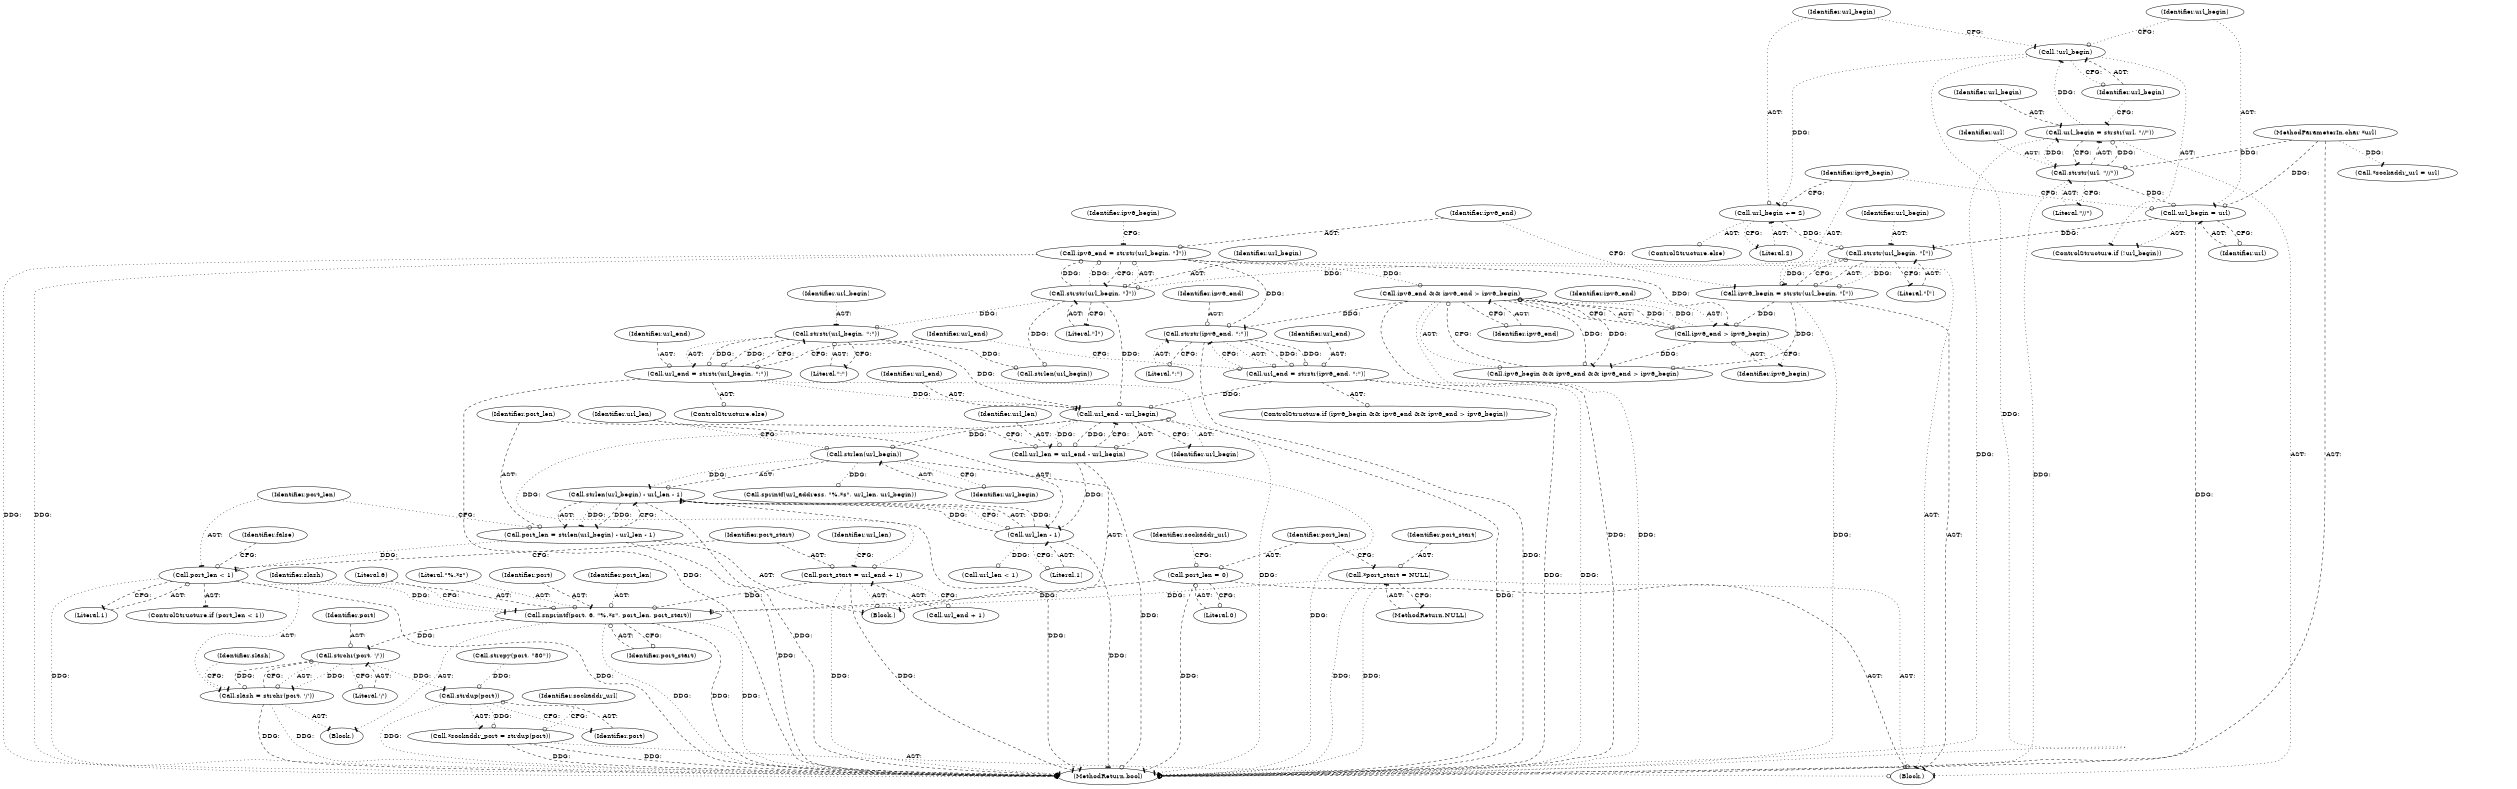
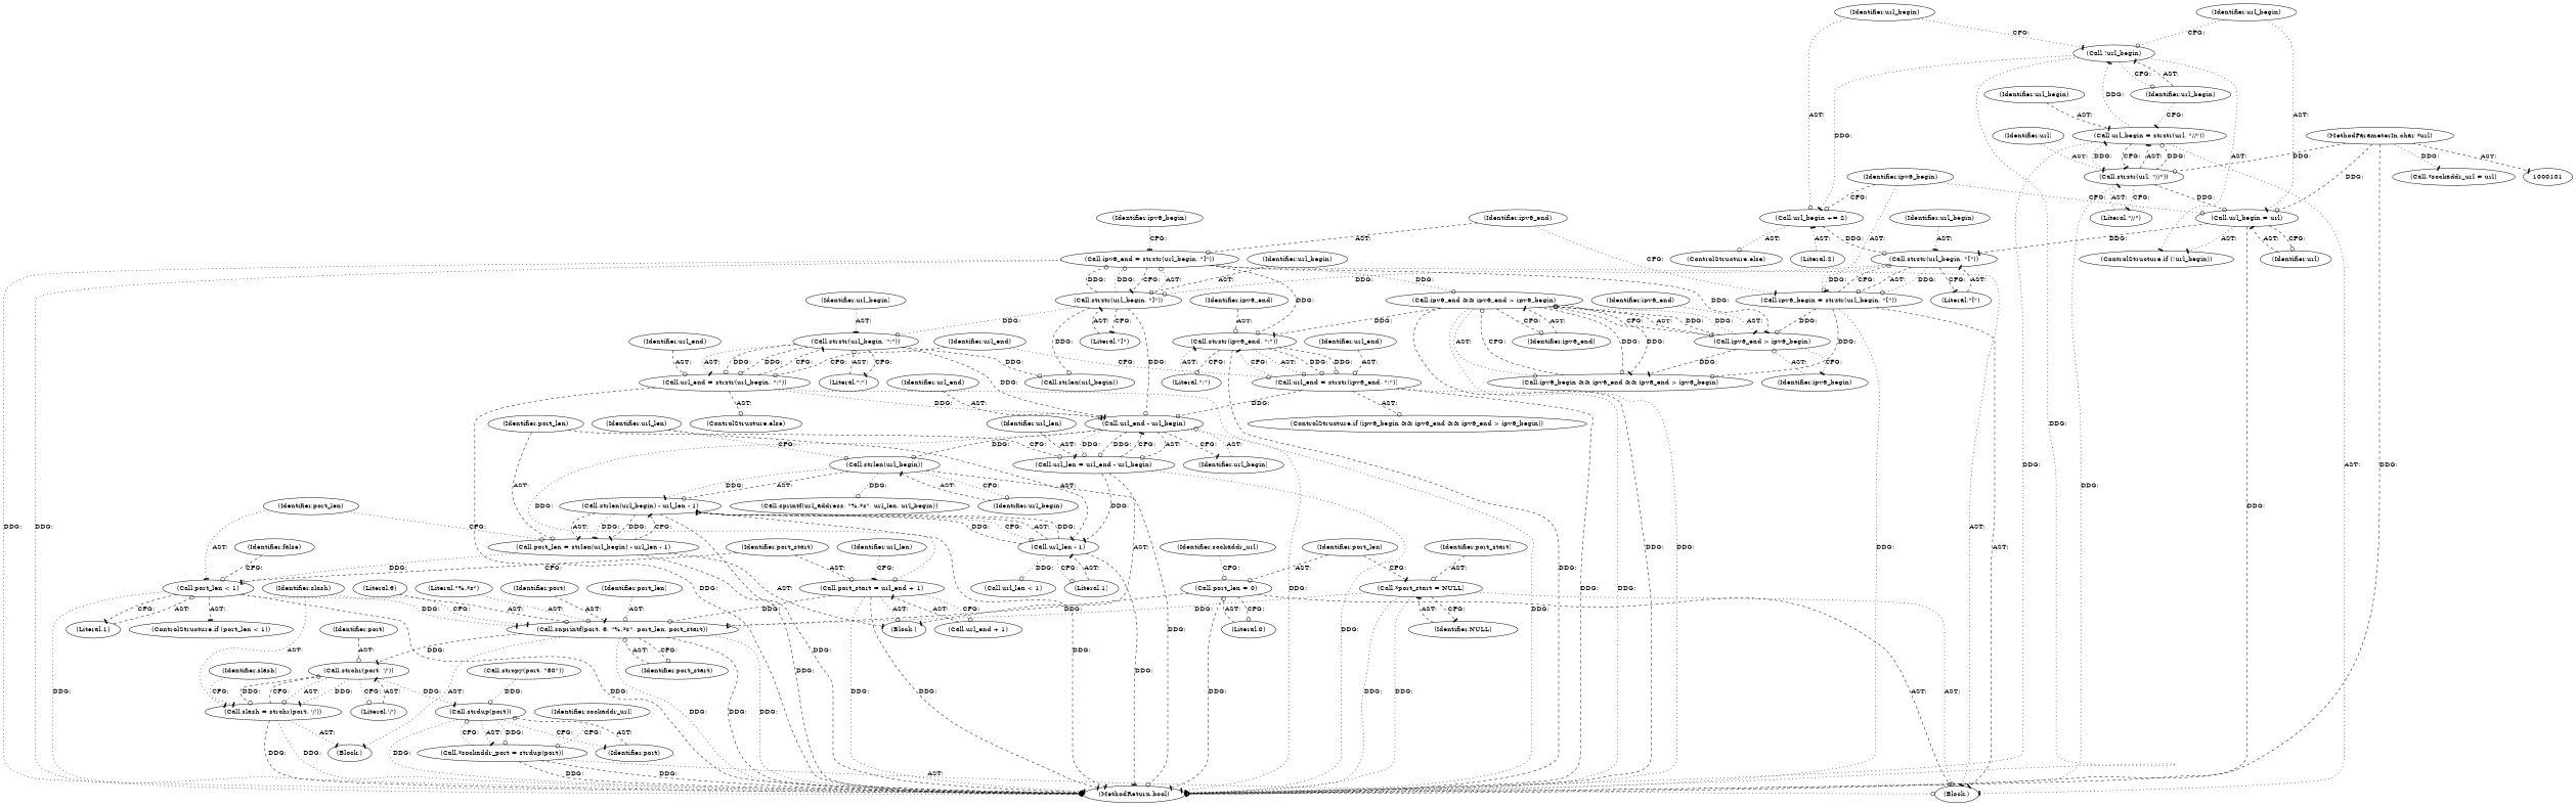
  digraph {
    edge [arrowhead=odot style=dashed]
    n1 [label="(Call,snprintf(port, 6, \"%.*s\", port_len, port_start))"]
    n2 [label="(Call,strchr(port, '/'))"]
    n3 [label="(MethodReturn,bool)"]
    n4 [label="(Identifier,port_start)"]
    n5 [label="(Block,)"]
    n6 [label="(Call,slash = strchr(port, '/'))"]
    n7 [label="(Call,strdup(port))"]
    n8 [label="(Literal,'/')"]
    n9 [label="(Call,port_len < 1)"]
    n10 [label="(Literal,1)"]
    n11 [label="(ControlStructure,if (port_len < 1))"]
    n12 [label="(Call,port_len = strlen(url_begin) - url_len - 1)"]
    n13 [label="(Call,strlen(url_begin) - url_len - 1)"]
    n14 [label="(Block,)"]
    n15 [label="(Call,url_len - 1)"]
    n16 [label="(Literal,1)"]
    n17 [label="(Call,url_len < 1)"]
    n18 [label="(Call,strlen(url_begin))"]
    n19 [label="(Call,sprintf(url_address, \"%.*s\", url_len, url_begin))"]
    n20 [label="(Identifier,url_begin)"]
    n21 [label="(Call,url_end - url_begin)"]
    n22 [label="(Call,url_len = url_end - url_begin)"]
    n23 [label="(Call,port_start = url_end + 1)"]
    n24 [label="(Identifier,url_begin)"]
    n25 [label="(Call,url_end + 1)"]
    n26 [label="(Call,url_end = strstr(ipv6_end, \":\"))"]
    n27 [label="(Call,strstr(ipv6_end, \":\"))"]
    n28 [label="(ControlStructure,if (ipv6_begin && ipv6_end && ipv6_end > ipv6_begin))"]
    n29 [label="(Literal,\":\")"]
    n30 [label="(Call,ipv6_end && ipv6_end > ipv6_begin)"]
    n31 [label="(Call,ipv6_end > ipv6_begin)"]
    n32 [label="(Call,ipv6_begin && ipv6_end && ipv6_end > ipv6_begin)"]
    n33 [label="(Identifier,ipv6_end)"]
    n34 [label="(Identifier,ipv6_begin)"]
    n35 [label="(Call,ipv6_end = strstr(url_begin, \"]\"))"]
    n36 [label="(Call,strstr(url_begin, \"]\"))"]
    n37 [label="(Block,)"]
    n38 [label="(Call,strstr(url_begin, \":\"))"]
    n39 [label="(Literal,\"]\")"]
    n40 [label="(Call,strlen(url_begin))"]
    n41 [label="(Call,url_end = strstr(url_begin, \":\"))"]
    n42 [label="(Literal,\":\")"]
    n43 [label="(Call,strstr(url_begin, \"[\"))"]
    n44 [label="(Call,ipv6_begin = strstr(url_begin, \"[\"))"]
    n45 [label="(Literal,\"[\")"]
    n46 [label="(Call,url_begin = url)"]
    n47 [label="(ControlStructure,if (!url_begin))"]
    n48 [label="(Identifier,url)"]
    n49 [label="(Call,strstr(url, \"//\"))"]
    n50 [label="(Call,url_begin = strstr(url, \"//\"))"]
    n51 [label="(Literal,\"//\")"]
    n52 [label="(Call,!url_begin)"]
    n53 [label="(MethodParameterIn,char *url)"]
    n54 [label="(Call,*sockaddr_url = url)"]
+   1000101
    n56 [label="(Call,url_begin += 2)"]
    n57 [label="(ControlStructure,else)"]
    n58 [label="(Literal,2)"]
    n59 [label="(Identifier,url_begin)"]
    n60 [label="(ControlStructure,else)"]
    n61 [label="(Call,port_len = 0)"]
    n62 [label="(Literal,0)"]
    n63 [label="(Call,*port_start = NULL)"]
-   n64 [label="(MethodReturn,NULL)"]
+   n64 [label="(Identifier,NULL)"]
    n65 [label="(Call,*sockaddr_port = strdup(port))"]
    n66 [label="(Identifier,port)"]
    n67 [label="(Identifier,url)"]
    n68 [label="(Identifier,port_len)"]
    n69 [label="(Identifier,ipv6_begin)"]
    n70 [label="(Literal,\"%.*s\")"]
    n71 [label="(Identifier,ipv6_end)"]
    n72 [label="(Identifier,ipv6_end)"]
    n73 [label="(Identifier,port)"]
    n74 [label="(Identifier,port_len)"]
    n75 [label="(Identifier,slash)"]
    n76 [label="(Identifier,url_end)"]
    n77 [label="(Call,strcpy(port, \"80\"))"]
    n78 [label="(Identifier,sockaddr_url)"]
    n79 [label="(Identifier,url_begin)"]
    n80 [label="(Identifier,url_begin)"]
    n81 [label="(Identifier,url_begin)"]
    n82 [label="(Identifier,ipv6_end)"]
    n83 [label="(Identifier,port_len)"]
    n84 [label="(Identifier,sockaddr_url)"]
    n85 [label="(Identifier,port_start)"]
    n86 [label="(Identifier,url_end)"]
    n87 [label="(Identifier,false)"]
    n88 [label="(Identifier,url_begin)"]
    n89 [label="(Identifier,url_len)"]
    n90 [label="(Identifier,url_begin)"]
    n91 [label="(Identifier,ipv6_begin)"]
    n92 [label="(Identifier,slash)"]
    n93 [label="(Identifier,port)"]
    n94 [label="(Identifier,url_end)"]
    n95 [label="(Identifier,url_begin)"]
    n96 [label="(Identifier,url_len)"]
    n97 [label="(Identifier,url_end)"]
    n98 [label="(Identifier,port_len)"]
    n99 [label="(Identifier,port_start)"]
    n100 [label="(Literal,6)"]
    n101 [label="(Identifier,url_len)"]
    n1 -> n2 [arrowhead=tee label="DDG: "]
    n1 -> n3 [label="DDG: " style=dotted]
    n1 -> n3 [label="DDG: "]
    n1 -> n3 [arrowhead=tee label="DDG: " style=dotted]
    n1 -> n4 [label="CFG: "]
    n1 -> n5 [arrowhead=tee label="AST: " style=dotted]
    n2 -> n6 [label="AST: " style=dotted]
    n2 -> n6 [arrowhead=tee label="DDG: " style=dotted]
    n2 -> n6 [label="DDG: "]
    n2 -> n7 [arrowhead=tee label="DDG: " style=dotted]
    n2 -> n8 [label="CFG: " style=dotted]
    n4 -> n1 [label="AST: "]
    n6 -> n2 [label="CFG: "]
    n6 -> n3 [label="DDG: "]
    n6 -> n3 [arrowhead=tee label="DDG: " style=dotted]
    n6 -> n5 [arrowhead=tee label="AST: " style=dotted]
    n7 -> n3 [label="DDG: " style=dotted]
    n7 -> n65 [arrowhead=tee label="AST: " style=dotted]
    n7 -> n65 [label="DDG: " style=dotted]
    n7 -> n66 [arrowhead=tee label="CFG: " style=dotted]
    n8 -> n2 [arrowhead=tee label="AST: "]
    n9 -> n1 [arrowhead=tee label="DDG: " style=dotted]
    n9 -> n3 [arrowhead=tee label="DDG: " style=dotted]
    n9 -> n3 [label="DDG: "]
    n9 -> n10 [arrowhead=tee label="CFG: "]
    n9 -> n11 [arrowhead=tee label="AST: "]
    n10 -> n9 [label="AST: "]
    n12 -> n3 [label="DDG: "]
    n12 -> n9 [label="DDG: " style=dotted]
    n12 -> n13 [arrowhead=tee label="CFG: "]
    n12 -> n14 [arrowhead=tee label="AST: "]
    n13 -> n3 [label="DDG: "]
    n13 -> n3 [arrowhead=tee label="DDG: "]
    n13 -> n12 [arrowhead=tee label="AST: "]
    n13 -> n12 [arrowhead=tee label="DDG: " style=dotted]
    n13 -> n12 [arrowhead=tee label="DDG: "]
    n13 -> n15 [label="CFG: " style=dotted]
    n15 -> n3 [arrowhead=tee label="DDG: "]
    n15 -> n13 [arrowhead=tee label="AST: "]
    n15 -> n13 [arrowhead=tee label="DDG: "]
    n15 -> n13 [label="DDG: "]
    n15 -> n16 [label="CFG: " style=dotted]
    n15 -> n17 [label="DDG: " style=dotted]
    n16 -> n15 [arrowhead=tee label="AST: "]
    n18 -> n3 [label="DDG: "]
    n18 -> n13 [label="AST: "]
    n18 -> n13 [arrowhead=tee label="DDG: " style=dotted]
    n18 -> n19 [label="DDG: " style=dotted]
    n18 -> n20 [label="CFG: " style=dotted]
    n20 -> n18 [arrowhead=tee label="AST: "]
-   n21 -> n3 [label="DDG: "]
+   n21 -> n3 [label="DDG: " style=dotted]
    n21 -> n18 [label="DDG: "]
    n21 -> n22 [label="AST: "]
    n21 -> n22 [label="DDG: " style=dotted]
    n21 -> n22 [label="DDG: "]
    n21 -> n23 [label="DDG: " style=dotted]
    n21 -> n24 [arrowhead=tee label="CFG: "]
    n22 -> n3 [label="DDG: " style=dotted]
    n22 -> n14 [arrowhead=tee label="AST: "]
    n22 -> n15 [arrowhead=tee label="DDG: "]
    n22 -> n21 [arrowhead=tee label="CFG: "]
    n23 -> n1 [label="DDG: "]
    n23 -> n3 [arrowhead=tee label="DDG: "]
    n23 -> n3 [arrowhead=tee label="DDG: " style=dotted]
    n23 -> n14 [label="AST: " style=dotted]
    n23 -> n25 [label="CFG: " style=dotted]
    n24 -> n21 [label="AST: " style=dotted]
    n25 -> n23 [arrowhead=tee label="AST: "]
    n26 -> n3 [label="DDG: " style=dotted]
    n26 -> n3 [arrowhead=tee label="DDG: "]
    n26 -> n21 [label="DDG: "]
    n26 -> n27 [arrowhead=tee label="CFG: " style=dotted]
    n26 -> n28 [label="AST: "]
    n27 -> n3 [label="DDG: "]
    n27 -> n26 [label="AST: " style=dotted]
    n27 -> n26 [label="DDG: "]
    n27 -> n26 [label="DDG: "]
    n27 -> n29 [label="CFG: "]
    n29 -> n27 [arrowhead=tee label="AST: " style=dotted]
    n30 -> n3 [label="DDG: "]
    n30 -> n3 [arrowhead=tee label="DDG: " style=dotted]
    n30 -> n27 [arrowhead=tee label="DDG: "]
    n30 -> n31 [label="CFG: "]
    n30 -> n32 [label="AST: " style=dotted]
    n30 -> n32 [label="DDG: "]
    n30 -> n32 [arrowhead=tee label="DDG: "]
    n30 -> n33 [label="CFG: "]
    n31 -> n30 [label="AST: "]
    n31 -> n30 [label="DDG: "]
    n31 -> n30 [label="DDG: " style=dotted]
    n31 -> n32 [arrowhead=tee label="DDG: "]
    n31 -> n34 [arrowhead=tee label="CFG: " style=dotted]
    n32 -> n30 [label="CFG: "]
    n33 -> n30 [arrowhead=tee label="AST: "]
    n34 -> n31 [label="AST: " style=dotted]
    n35 -> n3 [arrowhead=tee label="DDG: " style=dotted]
    n35 -> n3 [arrowhead=tee label="DDG: " style=dotted]
    n35 -> n27 [label="DDG: "]
    n35 -> n30 [label="DDG: " style=dotted]
    n35 -> n31 [arrowhead=tee label="DDG: "]
    n35 -> n36 [arrowhead=tee label="CFG: "]
    n35 -> n37 [arrowhead=tee label="AST: " style=dotted]
    n36 -> n21 [label="DDG: "]
    n36 -> n35 [label="AST: " style=dotted]
    n36 -> n35 [label="DDG: "]
    n36 -> n35 [label="DDG: " style=dotted]
    n36 -> n38 [label="DDG: " style=dotted]
    n36 -> n39 [arrowhead=tee label="CFG: "]
    n36 -> n40 [label="DDG: "]
    n38 -> n21 [arrowhead=tee label="DDG: "]
    n38 -> n40 [label="DDG: "]
    n38 -> n41 [arrowhead=tee label="AST: " style=dotted]
    n38 -> n41 [label="DDG: "]
    n38 -> n41 [label="DDG: "]
    n38 -> n42 [arrowhead=tee label="CFG: "]
    n39 -> n36 [arrowhead=tee label="AST: "]
    n41 -> n3 [label="DDG: "]
    n41 -> n3 [arrowhead=tee label="DDG: " style=dotted]
    n41 -> n21 [arrowhead=tee label="DDG: " style=dotted]
    n41 -> n38 [arrowhead=tee label="CFG: "]
    n41 -> n60 [label="AST: "]
    n42 -> n38 [label="AST: "]
    n43 -> n36 [label="DDG: " style=dotted]
    n43 -> n44 [label="AST: "]
    n43 -> n44 [label="DDG: " style=dotted]
    n43 -> n44 [arrowhead=tee label="DDG: " style=dotted]
    n43 -> n45 [arrowhead=tee label="CFG: "]
    n44 -> n3 [arrowhead=tee label="DDG: " style=dotted]
    n44 -> n31 [label="DDG: "]
    n44 -> n32 [label="DDG: "]
    n44 -> n37 [arrowhead=tee label="AST: "]
    n44 -> n43 [label="CFG: "]
    n45 -> n43 [arrowhead=tee label="AST: "]
    n46 -> n3 [arrowhead=tee label="DDG: "]
    n46 -> n43 [arrowhead=tee label="DDG: "]
    n46 -> n47 [arrowhead=tee label="AST: " style=dotted]
    n46 -> n48 [label="CFG: "]
    n48 -> n46 [arrowhead=tee label="AST: "]
    n49 -> n3 [label="DDG: " style=dotted]
    n49 -> n46 [label="DDG: "]
    n49 -> n50 [arrowhead=tee label="AST: "]
    n49 -> n50 [label="DDG: "]
    n49 -> n50 [arrowhead=tee label="DDG: " style=dotted]
    n49 -> n51 [arrowhead=tee label="CFG: " style=dotted]
    n50 -> n3 [arrowhead=tee label="DDG: " style=dotted]
    n50 -> n37 [arrowhead=tee label="AST: " style=dotted]
    n50 -> n49 [arrowhead=tee label="CFG: "]
    n50 -> n52 [arrowhead=tee label="DDG: " style=dotted]
    n51 -> n49 [arrowhead=tee label="AST: " style=dotted]
    n52 -> n3 [label="DDG: " style=dotted]
    n52 -> n47 [arrowhead=tee label="AST: " style=dotted]
    n52 -> n56 [arrowhead=tee label="DDG: " style=dotted]
    n52 -> n59 [label="CFG: " style=dotted]
-   n53 -> n3 [arrowhead=tee label="AST: "]
+   n53 -> n3 [arrowhead=tee label="DDG: "]
    n53 -> n46 [label="DDG: "]
    n53 -> n49 [label="DDG: "]
    n53 -> n54 [arrowhead=tee label="DDG: " style=dotted]
+   n53 -> 1000101 [arrowhead=tee label="AST: "]
    n56 -> n43 [label="DDG: "]
    n56 -> n57 [label="AST: " style=dotted]
-   n56 -> n58 [arrowhead=tee label="CFG: " style=dotted]
    n58 -> n56 [arrowhead=tee label="AST: " style=dotted]
    n59 -> n50 [arrowhead=tee label="CFG: " style=dotted]
    n59 -> n52 [arrowhead=tee label="AST: "]
    n61 -> n1 [arrowhead=tee label="DDG: "]
    n61 -> n3 [arrowhead=tee label="DDG: "]
    n61 -> n37 [label="AST: "]
    n61 -> n62 [label="CFG: "]
    n62 -> n61 [label="AST: "]
    n63 -> n1 [label="DDG: " style=dotted]
    n63 -> n3 [arrowhead=tee label="DDG: " style=dotted]
    n63 -> n3 [arrowhead=tee label="DDG: " style=dotted]
    n63 -> n37 [label="AST: " style=dotted]
    n63 -> n64 [arrowhead=tee label="CFG: "]
    n64 -> n63 [arrowhead=tee label="AST: "]
    n65 -> n3 [label="DDG: "]
    n65 -> n3 [arrowhead=tee label="DDG: "]
+   n65 -> n7 [label="CFG: " style=dotted]
    n65 -> n37 [label="AST: " style=dotted]
    n66 -> n7 [label="AST: "]
    n67 -> n49 [arrowhead=tee label="AST: " style=dotted]
    n68 -> n1 [label="AST: " style=dotted]
    n69 -> n44 [label="AST: " style=dotted]
    n69 -> n46 [label="CFG: " style=dotted]
    n69 -> n56 [label="CFG: "]
    n70 -> n1 [label="AST: " style=dotted]
    n71 -> n31 [arrowhead=tee label="AST: " style=dotted]
    n72 -> n35 [label="AST: "]
    n72 -> n44 [arrowhead=tee label="CFG: " style=dotted]
    n73 -> n1 [arrowhead=tee label="AST: "]
    n74 -> n12 [label="AST: "]
    n74 -> n22 [label="CFG: "]
    n75 -> n6 [arrowhead=tee label="CFG: " style=dotted]
    n76 -> n26 [label="CFG: " style=dotted]
    n76 -> n41 [label="CFG: "]
    n77 -> n7 [label="DDG: " style=dotted]
    n78 -> n61 [label="CFG: " style=dotted]
    n79 -> n50 [arrowhead=tee label="AST: "]
    n80 -> n43 [arrowhead=tee label="AST: " style=dotted]
    n81 -> n38 [arrowhead=tee label="AST: " style=dotted]
    n82 -> n27 [label="AST: "]
    n83 -> n61 [label="AST: "]
    n83 -> n63 [arrowhead=tee label="CFG: "]
    n84 -> n65 [label="CFG: " style=dotted]
    n85 -> n9 [arrowhead=tee label="CFG: "]
    n85 -> n23 [label="AST: "]
    n86 -> n21 [label="AST: "]
    n87 -> n9 [label="CFG: "]
    n88 -> n36 [label="AST: "]
    n89 -> n15 [arrowhead=tee label="AST: "]
    n89 -> n18 [label="CFG: " style=dotted]
    n90 -> n46 [arrowhead=tee label="AST: " style=dotted]
    n90 -> n52 [label="CFG: " style=dotted]
    n91 -> n35 [arrowhead=tee label="CFG: " style=dotted]
    n92 -> n1 [arrowhead=tee label="CFG: " style=dotted]
    n92 -> n6 [arrowhead=tee label="AST: " style=dotted]
    n93 -> n2 [label="AST: "]
    n94 -> n41 [label="AST: "]
    n95 -> n52 [arrowhead=tee label="CFG: " style=dotted]
    n95 -> n56 [label="AST: " style=dotted]
    n96 -> n23 [arrowhead=tee label="CFG: " style=dotted]
    n97 -> n26 [label="AST: "]
    n98 -> n9 [arrowhead=tee label="AST: " style=dotted]
    n98 -> n12 [label="CFG: " style=dotted]
    n99 -> n63 [label="AST: "]
    n100 -> n1 [label="AST: "]
    n101 -> n22 [arrowhead=tee label="AST: "]
  }
